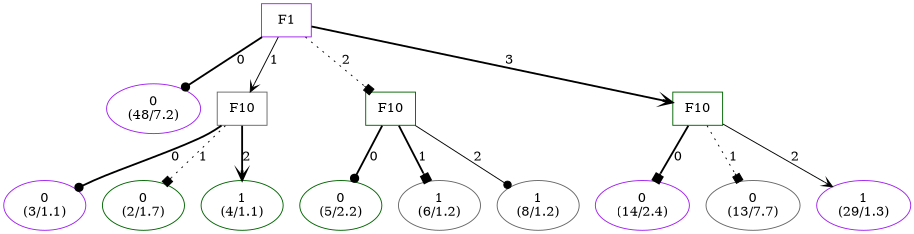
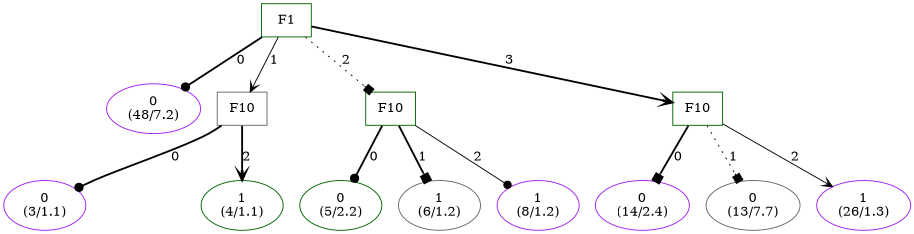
  digraph {
    node [color=purple shape=ellipse]
    edge [arrowhead=box style=bold]
-   n1 [label="F1\n" shape=box]
+   n1 [color=darkgreen label="F1\n" shape=box]
    n2 [label="0\n(48/7.2)"]
    n3 [color=gray40 label="F10\n" shape=box]
    n4 [color=darkgreen label="F10\n" shape=box]
    n5 [color=darkgreen label="F10\n" shape=box]
    n6 [label="0\n(3/1.1)"]
-   n7 [color=darkgreen label="0\n(2/1.7)"]
    n8 [color=darkgreen label="1\n(4/1.1)"]
    n9 [color=darkgreen label="0\n(5/2.2)"]
    n10 [color=gray40 label="1\n(6/1.2)"]
-   n11 [color=gray40 label="1\n(8/1.2)"]
+   n11 [label="1\n(8/1.2)"]
    n12 [label="0\n(14/2.4)"]
    n13 [color=gray40 label="0\n(13/7.7)"]
-   n14 [label="1\n(29/1.3)"]
+   n14 [label="1\n(26/1.3)"]
    n1 -> n2 [arrowhead=dot label=0]
    n1 -> n3 [arrowhead=vee label=1 style=solid]
    n1 -> n4 [label=2 style=dotted]
    n1 -> n5 [arrowhead=vee label=3]
    n3 -> n6 [arrowhead=dot label=0]
-   n3 -> n7 [label=1 style=dotted]
    n3 -> n8 [arrowhead=vee label=2]
    n4 -> n9 [arrowhead=dot label=0]
    n4 -> n10 [label=1]
    n4 -> n11 [arrowhead=dot label=2 style=solid]
    n5 -> n12 [label=0]
    n5 -> n13 [label=1 style=dotted]
    n5 -> n14 [arrowhead=vee label=2 style=solid]
  }
